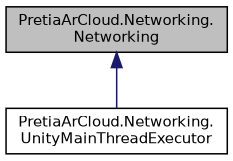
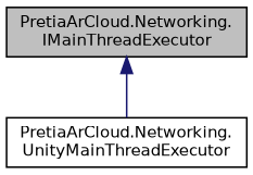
  digraph {
    node [color=black fontname=Helvetica fontsize=10 shape=record style=filled]
-   n1 [fillcolor=grey75 fontcolor=black height=0.2 label="PretiaArCloud.Networking.\lNetworking" width=0.4]
+   n1 [fillcolor=grey75 fontcolor=black height=0.2 label="PretiaArCloud.Networking.\lIMainThreadExecutor" width=0.4]
    n2 [fillcolor=white height=0.2 label="PretiaArCloud.Networking.\lUnityMainThreadExecutor" width=0.4]
    n1 -> n2 [color=midnightblue dir=back fontname=Helvetica fontsize=10 labelfontname=Helvetica labelfontsize=10 style=solid]
  }
